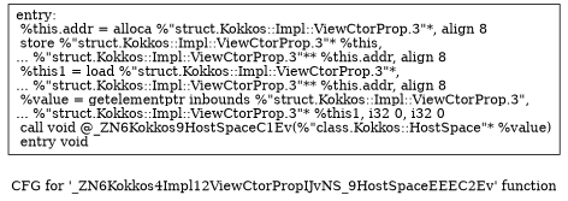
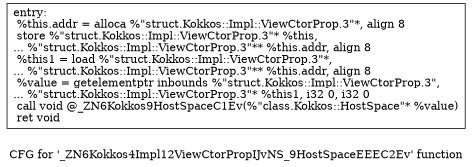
  digraph {
    label="CFG for '_ZN6Kokkos4Impl12ViewCtorPropIJvNS_9HostSpaceEEEC2Ev' function"
-   n1 [label="{entry:\l  %this.addr = alloca %\"struct.Kokkos::Impl::ViewCtorProp.3\"*, align 8\l  store %\"struct.Kokkos::Impl::ViewCtorProp.3\"* %this,\l... %\"struct.Kokkos::Impl::ViewCtorProp.3\"** %this.addr, align 8\l  %this1 = load %\"struct.Kokkos::Impl::ViewCtorProp.3\"*,\l... %\"struct.Kokkos::Impl::ViewCtorProp.3\"** %this.addr, align 8\l  %value = getelementptr inbounds %\"struct.Kokkos::Impl::ViewCtorProp.3\",\l... %\"struct.Kokkos::Impl::ViewCtorProp.3\"* %this1, i32 0, i32 0\l  call void @_ZN6Kokkos9HostSpaceC1Ev(%\"class.Kokkos::HostSpace\"* %value)\l  entry void\l}" shape=record]
+   n1 [label="{entry:\l  %this.addr = alloca %\"struct.Kokkos::Impl::ViewCtorProp.3\"*, align 8\l  store %\"struct.Kokkos::Impl::ViewCtorProp.3\"* %this,\l... %\"struct.Kokkos::Impl::ViewCtorProp.3\"** %this.addr, align 8\l  %this1 = load %\"struct.Kokkos::Impl::ViewCtorProp.3\"*,\l... %\"struct.Kokkos::Impl::ViewCtorProp.3\"** %this.addr, align 8\l  %value = getelementptr inbounds %\"struct.Kokkos::Impl::ViewCtorProp.3\",\l... %\"struct.Kokkos::Impl::ViewCtorProp.3\"* %this1, i32 0, i32 0\l  call void @_ZN6Kokkos9HostSpaceC1Ev(%\"class.Kokkos::HostSpace\"* %value)\l  ret void\l}" shape=record]
  }
